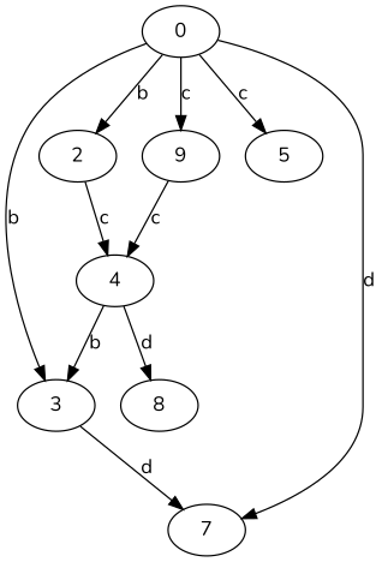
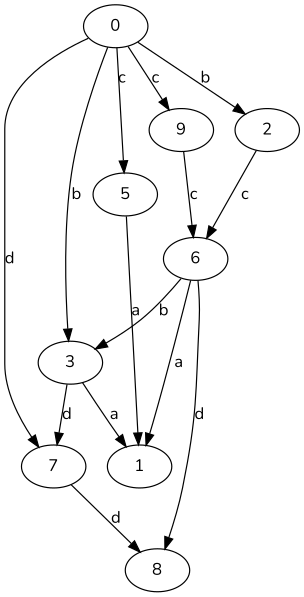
  strict digraph {
    fontname=Nunito
    node [fontname=Nunito]
    edge [fontname=Nunito]
    0
    2
    3
    n4 [label=9]
    5
    7
-   6 [label=4]
+   6
+   1
    8
    0 -> 2 [label=b]
    0 -> 3 [label=b]
    0 -> n4 [label=c]
    0 -> 5 [label=c]
    0 -> 7 [label=d]
    2 -> 6 [label=c]
    3 -> 7 [label=d]
+   3 -> 1 [label=a]
    n4 -> 6 [label=c]
+   5 -> 1 [label=a]
+   7 -> 8 [label=d]
    6 -> 3 [label=b]
+   6 -> 1 [label=a]
    6 -> 8 [label=d]
  }
